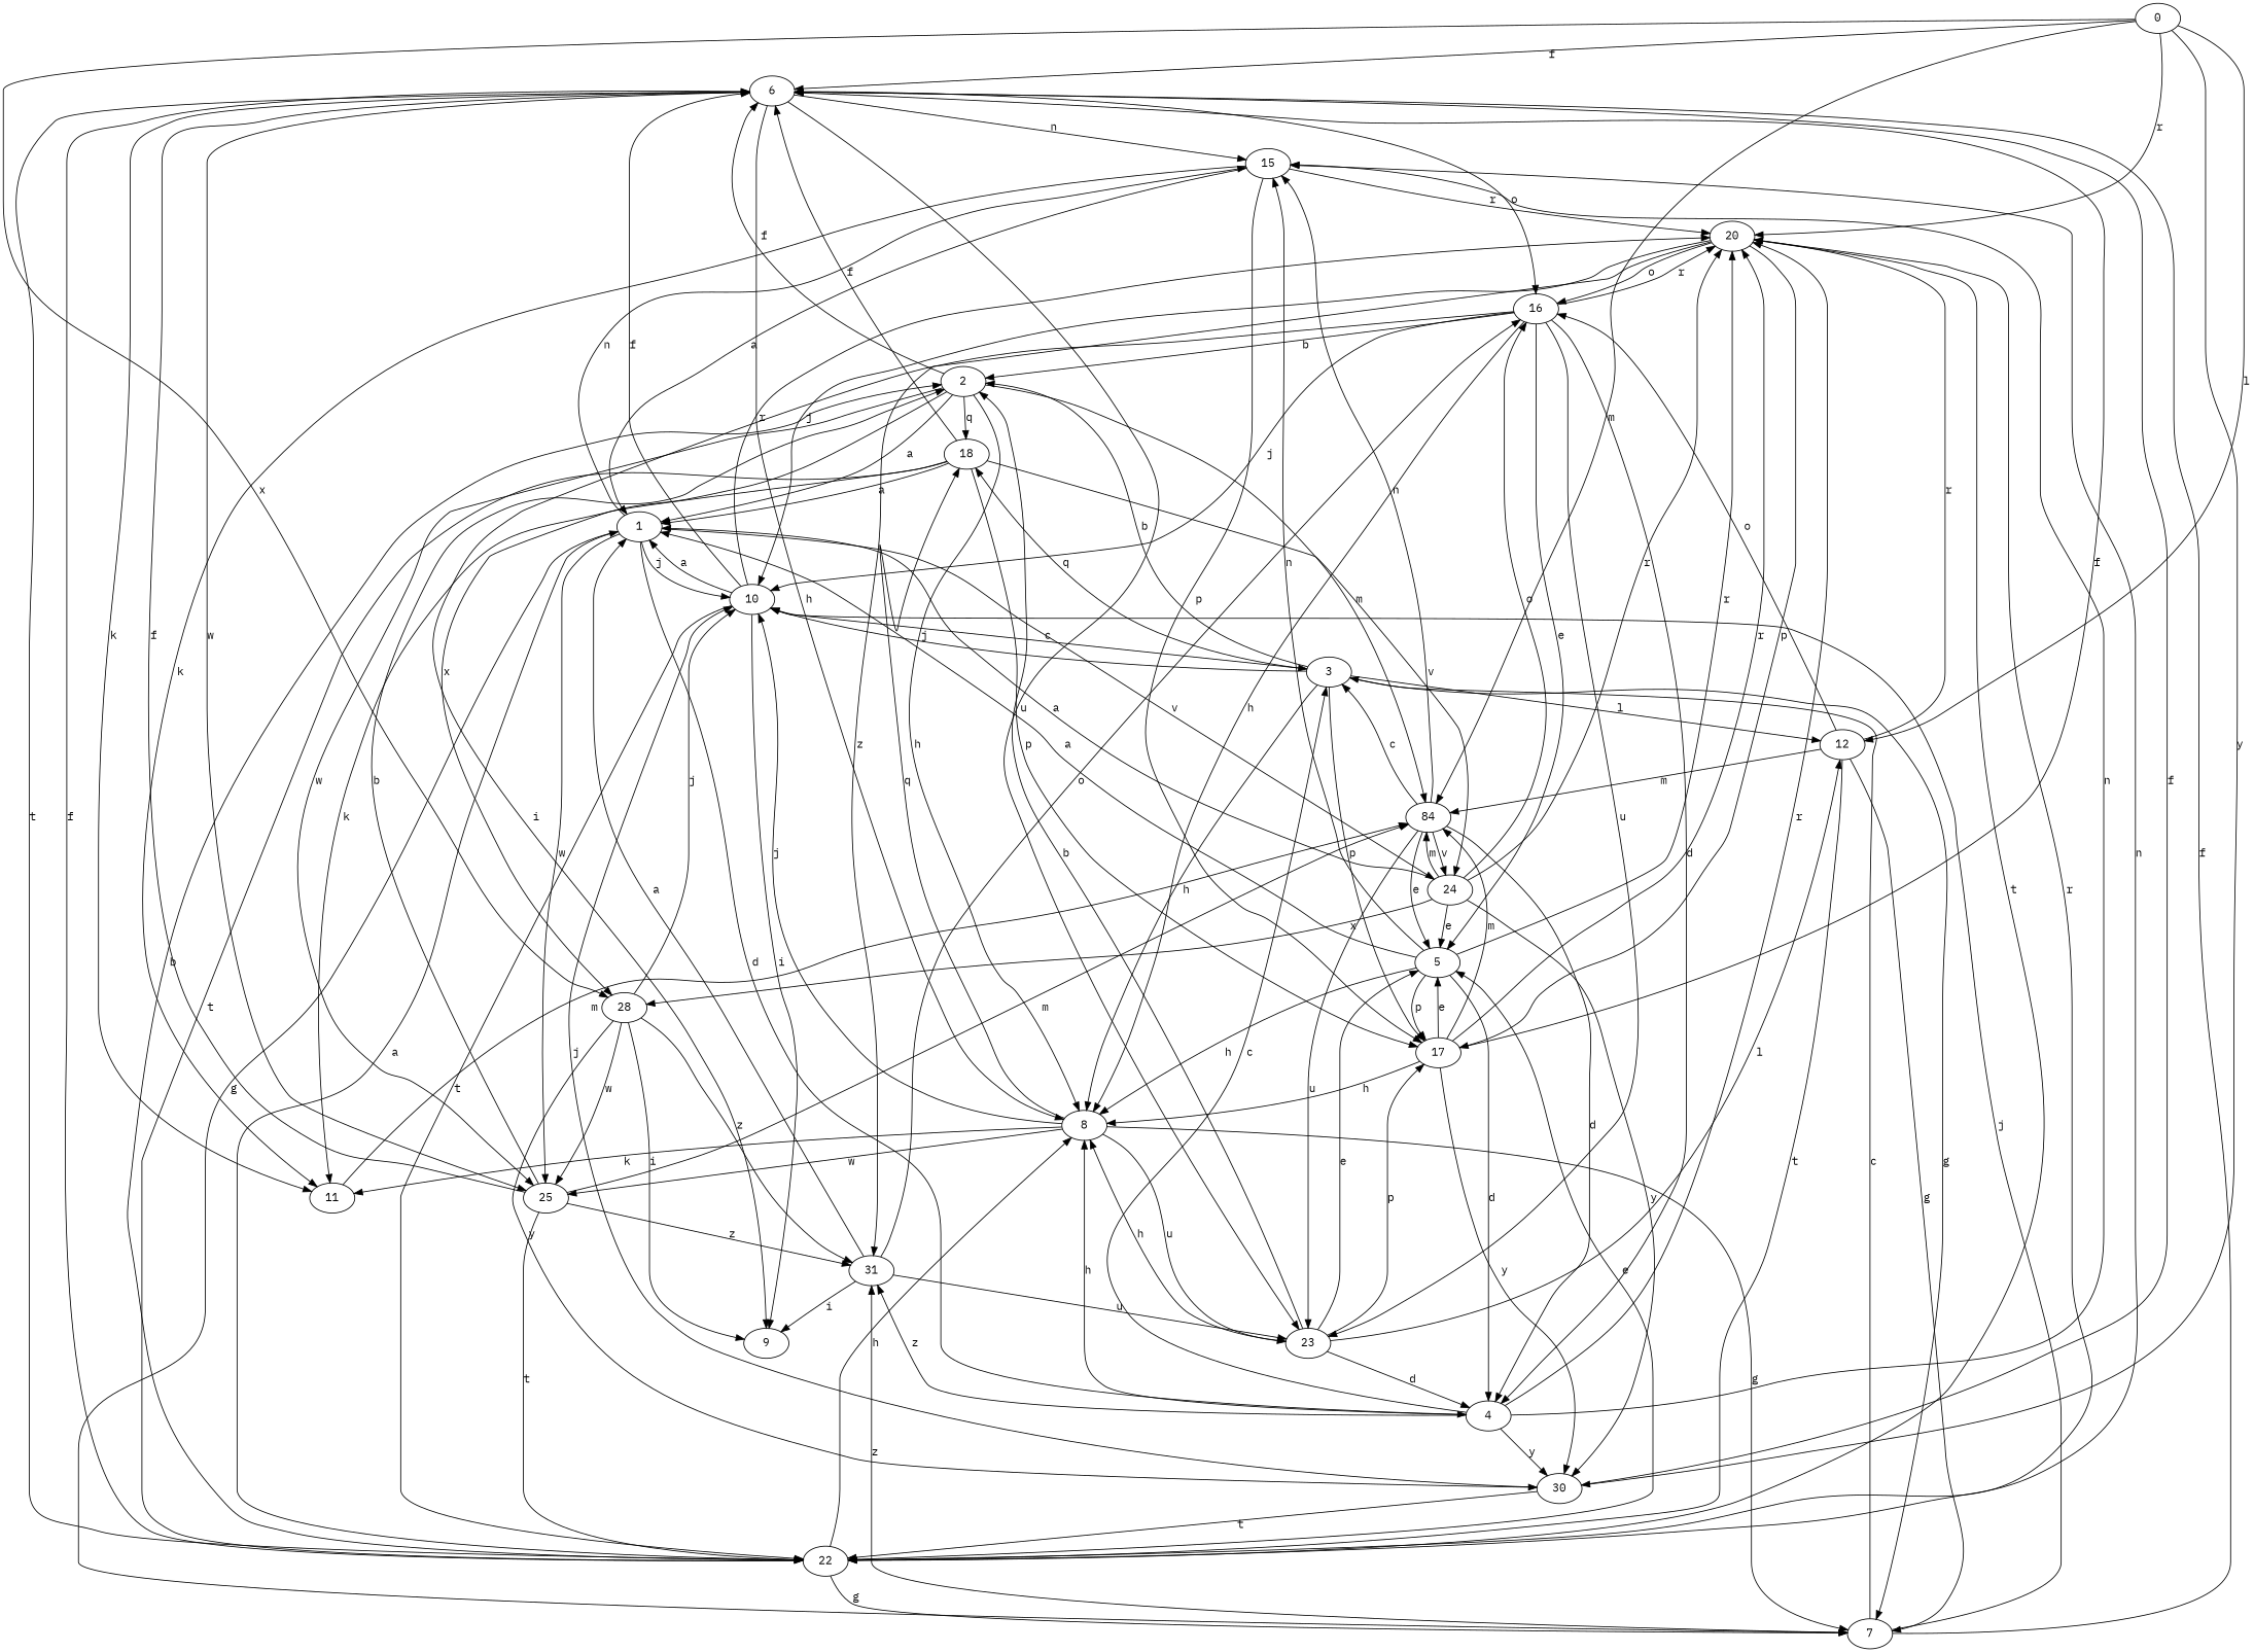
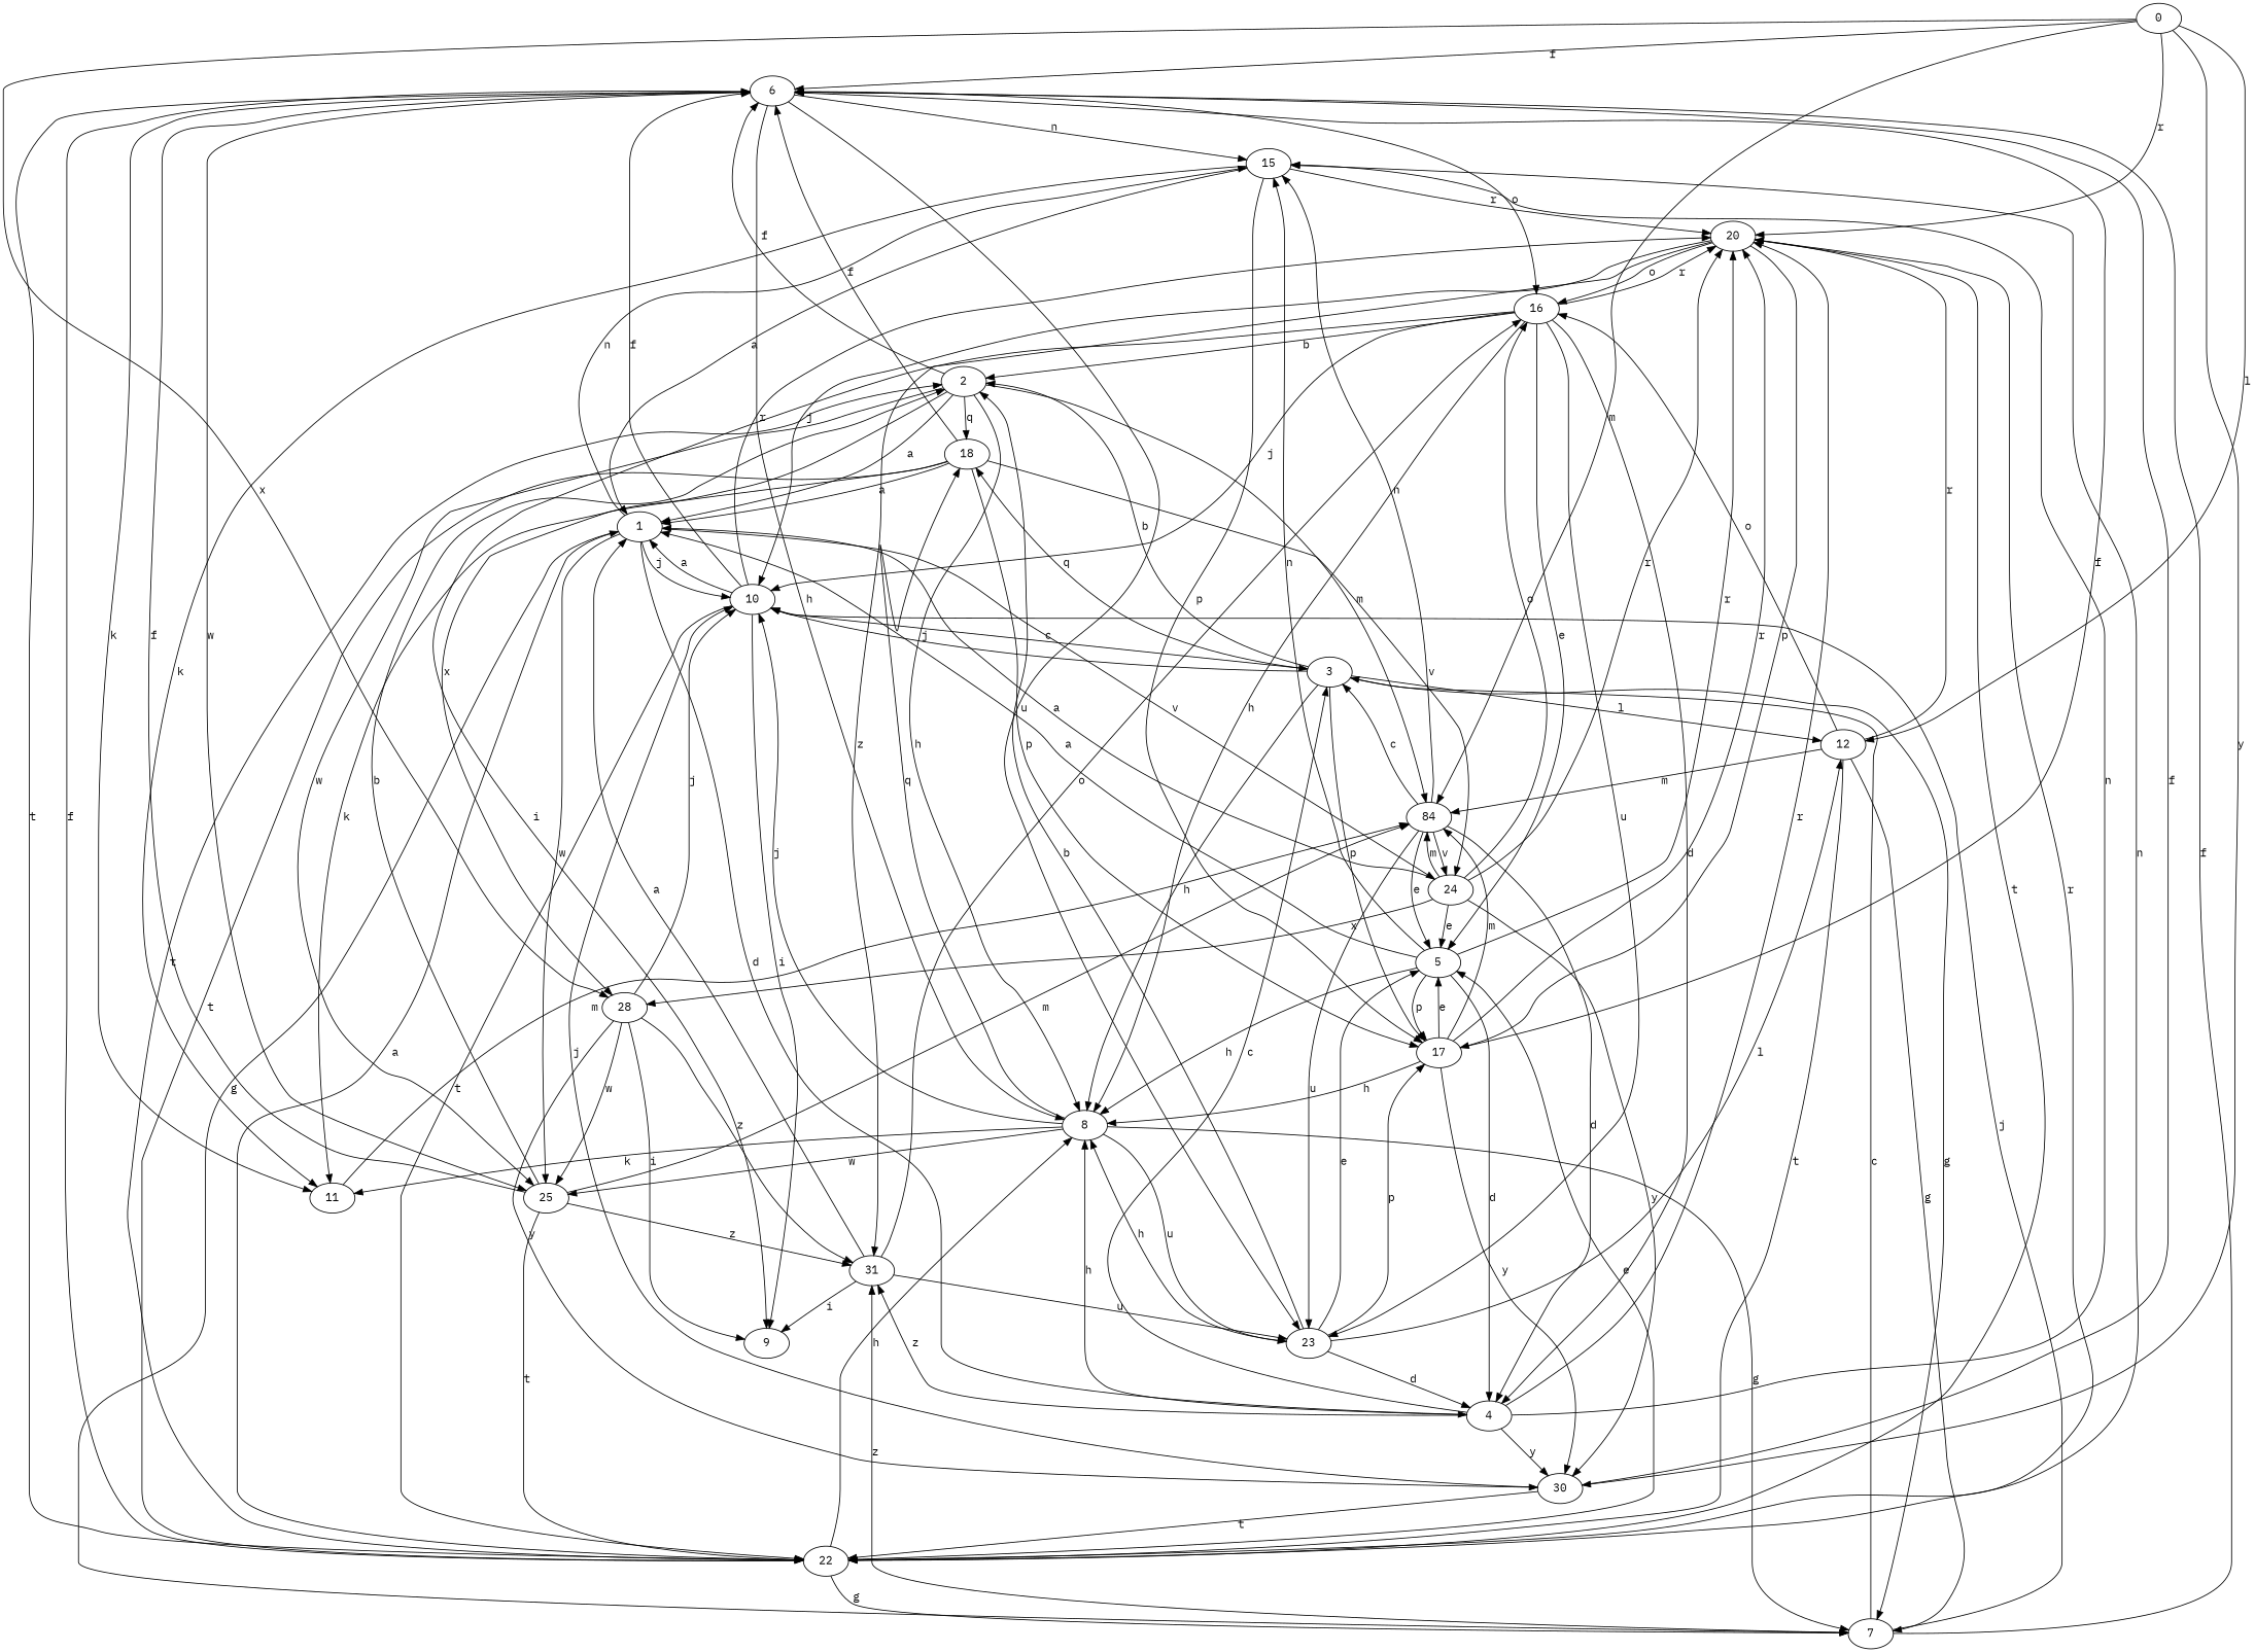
  strict digraph {
    fontname="IBM Plex Mono"
    node [fontname="IBM Plex Mono"]
    edge [fontname="IBM Plex Mono"]
    0
    6
    12
    n4 [label=84]
    20
    28
    30
    15
    25
    8
    11
    16
    22
    23
    7
    4
    24
    3
    5
    10
    17
    31
    9
    1
    2
    18
    0 -> 6 [label=f]
    0 -> 12 [label=l]
    0 -> n4 [label=m]
    0 -> 20 [label=r]
    0 -> 28 [label=x]
    0 -> 30 [label=y]
    6 -> 15 [label=n]
    6 -> 25 [label=w]
    6 -> 8 [label=h]
    6 -> 11 [label=k]
    6 -> 16 [label=o]
    6 -> 22 [label=t]
    6 -> 23 [label=u]
    12 -> n4 [label=m]
    12 -> 20 [label=r]
    12 -> 16 [label=o]
    12 -> 22 [label=t]
    12 -> 7 [label=g]
    n4 -> 15 [label=n]
    n4 -> 23 [label=u]
    n4 -> 4 [label=d]
    n4 -> 24 [label=v]
    n4 -> 3 [label=c]
    n4 -> 5 [label=e]
    20 -> 16 [label=o]
    20 -> 22 [label=t]
    20 -> 10 [label=j]
    20 -> 17 [label=p]
    20 -> 31 [label=z]
    28 -> 30 [label=y]
    28 -> 25 [label=w]
    28 -> 10 [label=j]
    28 -> 31 [label=z]
    28 -> 9 [label=i]
    30 -> 6 [label=f]
    30 -> 22 [label=t]
    30 -> 10 [label=j]
    15 -> 20 [label=r]
    15 -> 11 [label=k]
    15 -> 17 [label=p]
    15 -> 1 [label=a]
    25 -> 6 [label=f]
    25 -> n4 [label=m]
    25 -> 22 [label=t]
    25 -> 31 [label=z]
    25 -> 2 [label=b]
    8 -> 25 [label=w]
    8 -> 11 [label=k]
    8 -> 23 [label=u]
    8 -> 7 [label=g]
    8 -> 10 [label=j]
    8 -> 18 [label=q]
    11 -> n4 [label=m]
    16 -> 20 [label=r]
    16 -> 8 [label=h]
    16 -> 23 [label=u]
    16 -> 4 [label=d]
    16 -> 5 [label=e]
    16 -> 10 [label=j]
    16 -> 9 [label=i]
    16 -> 2 [label=b]
    22 -> 6 [label=f]
    22 -> 20 [label=r]
    22 -> 15 [label=n]
    22 -> 8 [label=h]
    22 -> 7 [label=g]
    22 -> 5 [label=e]
    22 -> 1 [label=a]
-   22 -> 2 [label=b]
+   22 -> 2 [label=t]
    23 -> 12 [label=l]
    23 -> 8 [label=h]
    23 -> 4 [label=d]
    23 -> 5 [label=e]
    23 -> 17 [label=p]
    23 -> 2 [label=b]
    7 -> 6 [label=f]
    7 -> 3 [label=c]
    7 -> 10 [label=j]
    7 -> 31 [label=z]
    4 -> 20 [label=r]
    4 -> 30 [label=y]
    4 -> 15 [label=n]
    4 -> 8 [label=h]
    4 -> 3 [label=c]
    4 -> 31 [label=z]
    24 -> n4 [label=m]
    24 -> 20 [label=r]
    24 -> 28 [label=x]
    24 -> 30 [label=y]
    24 -> 16 [label=o]
    24 -> 5 [label=e]
    24 -> 1 [label=a]
    3 -> 12 [label=l]
    3 -> 8 [label=h]
    3 -> 7 [label=g]
    3 -> 10 [label=j]
    3 -> 17 [label=p]
    3 -> 2 [label=b]
    3 -> 18 [label=q]
    5 -> 20 [label=r]
    5 -> 15 [label=n]
    5 -> 8 [label=h]
    5 -> 4 [label=d]
    5 -> 17 [label=p]
    5 -> 1 [label=a]
    10 -> 6 [label=f]
    10 -> 20 [label=r]
    10 -> 22 [label=t]
    10 -> 3 [label=c]
    10 -> 9 [label=i]
    10 -> 1 [label=a]
    17 -> 6 [label=f]
    17 -> n4 [label=m]
    17 -> 20 [label=r]
    17 -> 30 [label=y]
    17 -> 8 [label=h]
    17 -> 5 [label=e]
    31 -> 16 [label=o]
    31 -> 23 [label=u]
    31 -> 9 [label=i]
    31 -> 1 [label=a]
    1 -> 15 [label=n]
    1 -> 25 [label=w]
    1 -> 7 [label=g]
    1 -> 4 [label=d]
    1 -> 24 [label=v]
    1 -> 10 [label=j]
    2 -> 6 [label=f]
    2 -> n4 [label=m]
    2 -> 28 [label=x]
    2 -> 25 [label=w]
    2 -> 8 [label=h]
    2 -> 1 [label=a]
    2 -> 18 [label=q]
    18 -> 6 [label=f]
    18 -> 11 [label=k]
    18 -> 22 [label=t]
    18 -> 24 [label=v]
    18 -> 17 [label=p]
    18 -> 1 [label=a]
  }
